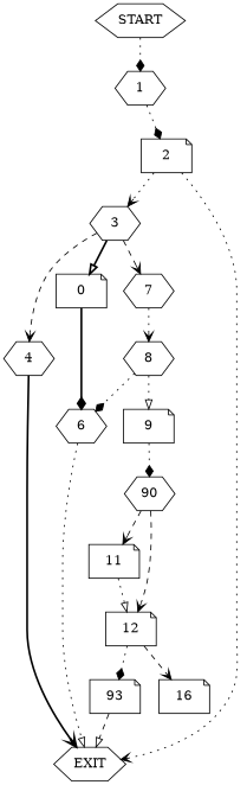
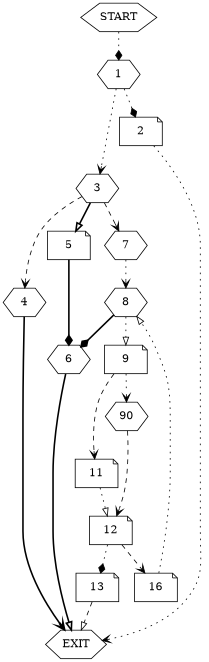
  digraph {
    node [shape=hexagon]
    edge [arrowhead=vee style=dotted]
    n1 [label=START]
    1
    2 [shape=note]
    3
    n5 [label=EXIT]
    4
-   5 [shape=note label=0]
+   5 [shape=note]
    7
    6
    8
    9 [shape=note]
    n12 [label=90]
    11 [shape=note]
    12 [shape=note]
-   13 [shape=note label=93]
+   13 [shape=note]
    n16 [label=16 shape=note]
    n1 -> 1 [arrowhead=diamond]
    1 -> 2 [arrowhead=diamond]
-   2 -> 3
+   1 -> 3
    2 -> n5
    3 -> 4 [style=dashed]
    3 -> 5 [arrowhead=onormal style=bold]
    3 -> 7 [style=dashed]
    4 -> n5 [style=bold]
    5 -> 6 [arrowhead=diamond style=bold]
    7 -> 8
-   6 -> n5 [arrowhead=onormal]
-   8 -> 6 [arrowhead=diamond]
+   6 -> n5 [arrowhead=onormal style=bold]
+   8 -> 6 [arrowhead=diamond style=bold]
    8 -> 9 [arrowhead=onormal]
-   9 -> n12 [arrowhead=diamond]
-   n12 -> 11 [style=dashed]
+   9 -> n12
+   9 -> 11 [style=dashed]
    n12 -> 12 [style=dashed]
    11 -> 12 [arrowhead=onormal]
    12 -> 13 [arrowhead=diamond]
    12 -> n16 [style=dashed]
    13 -> n5 [arrowhead=onormal style=dashed]
+   n16 -> 8 [arrowhead=onormal]
  }
